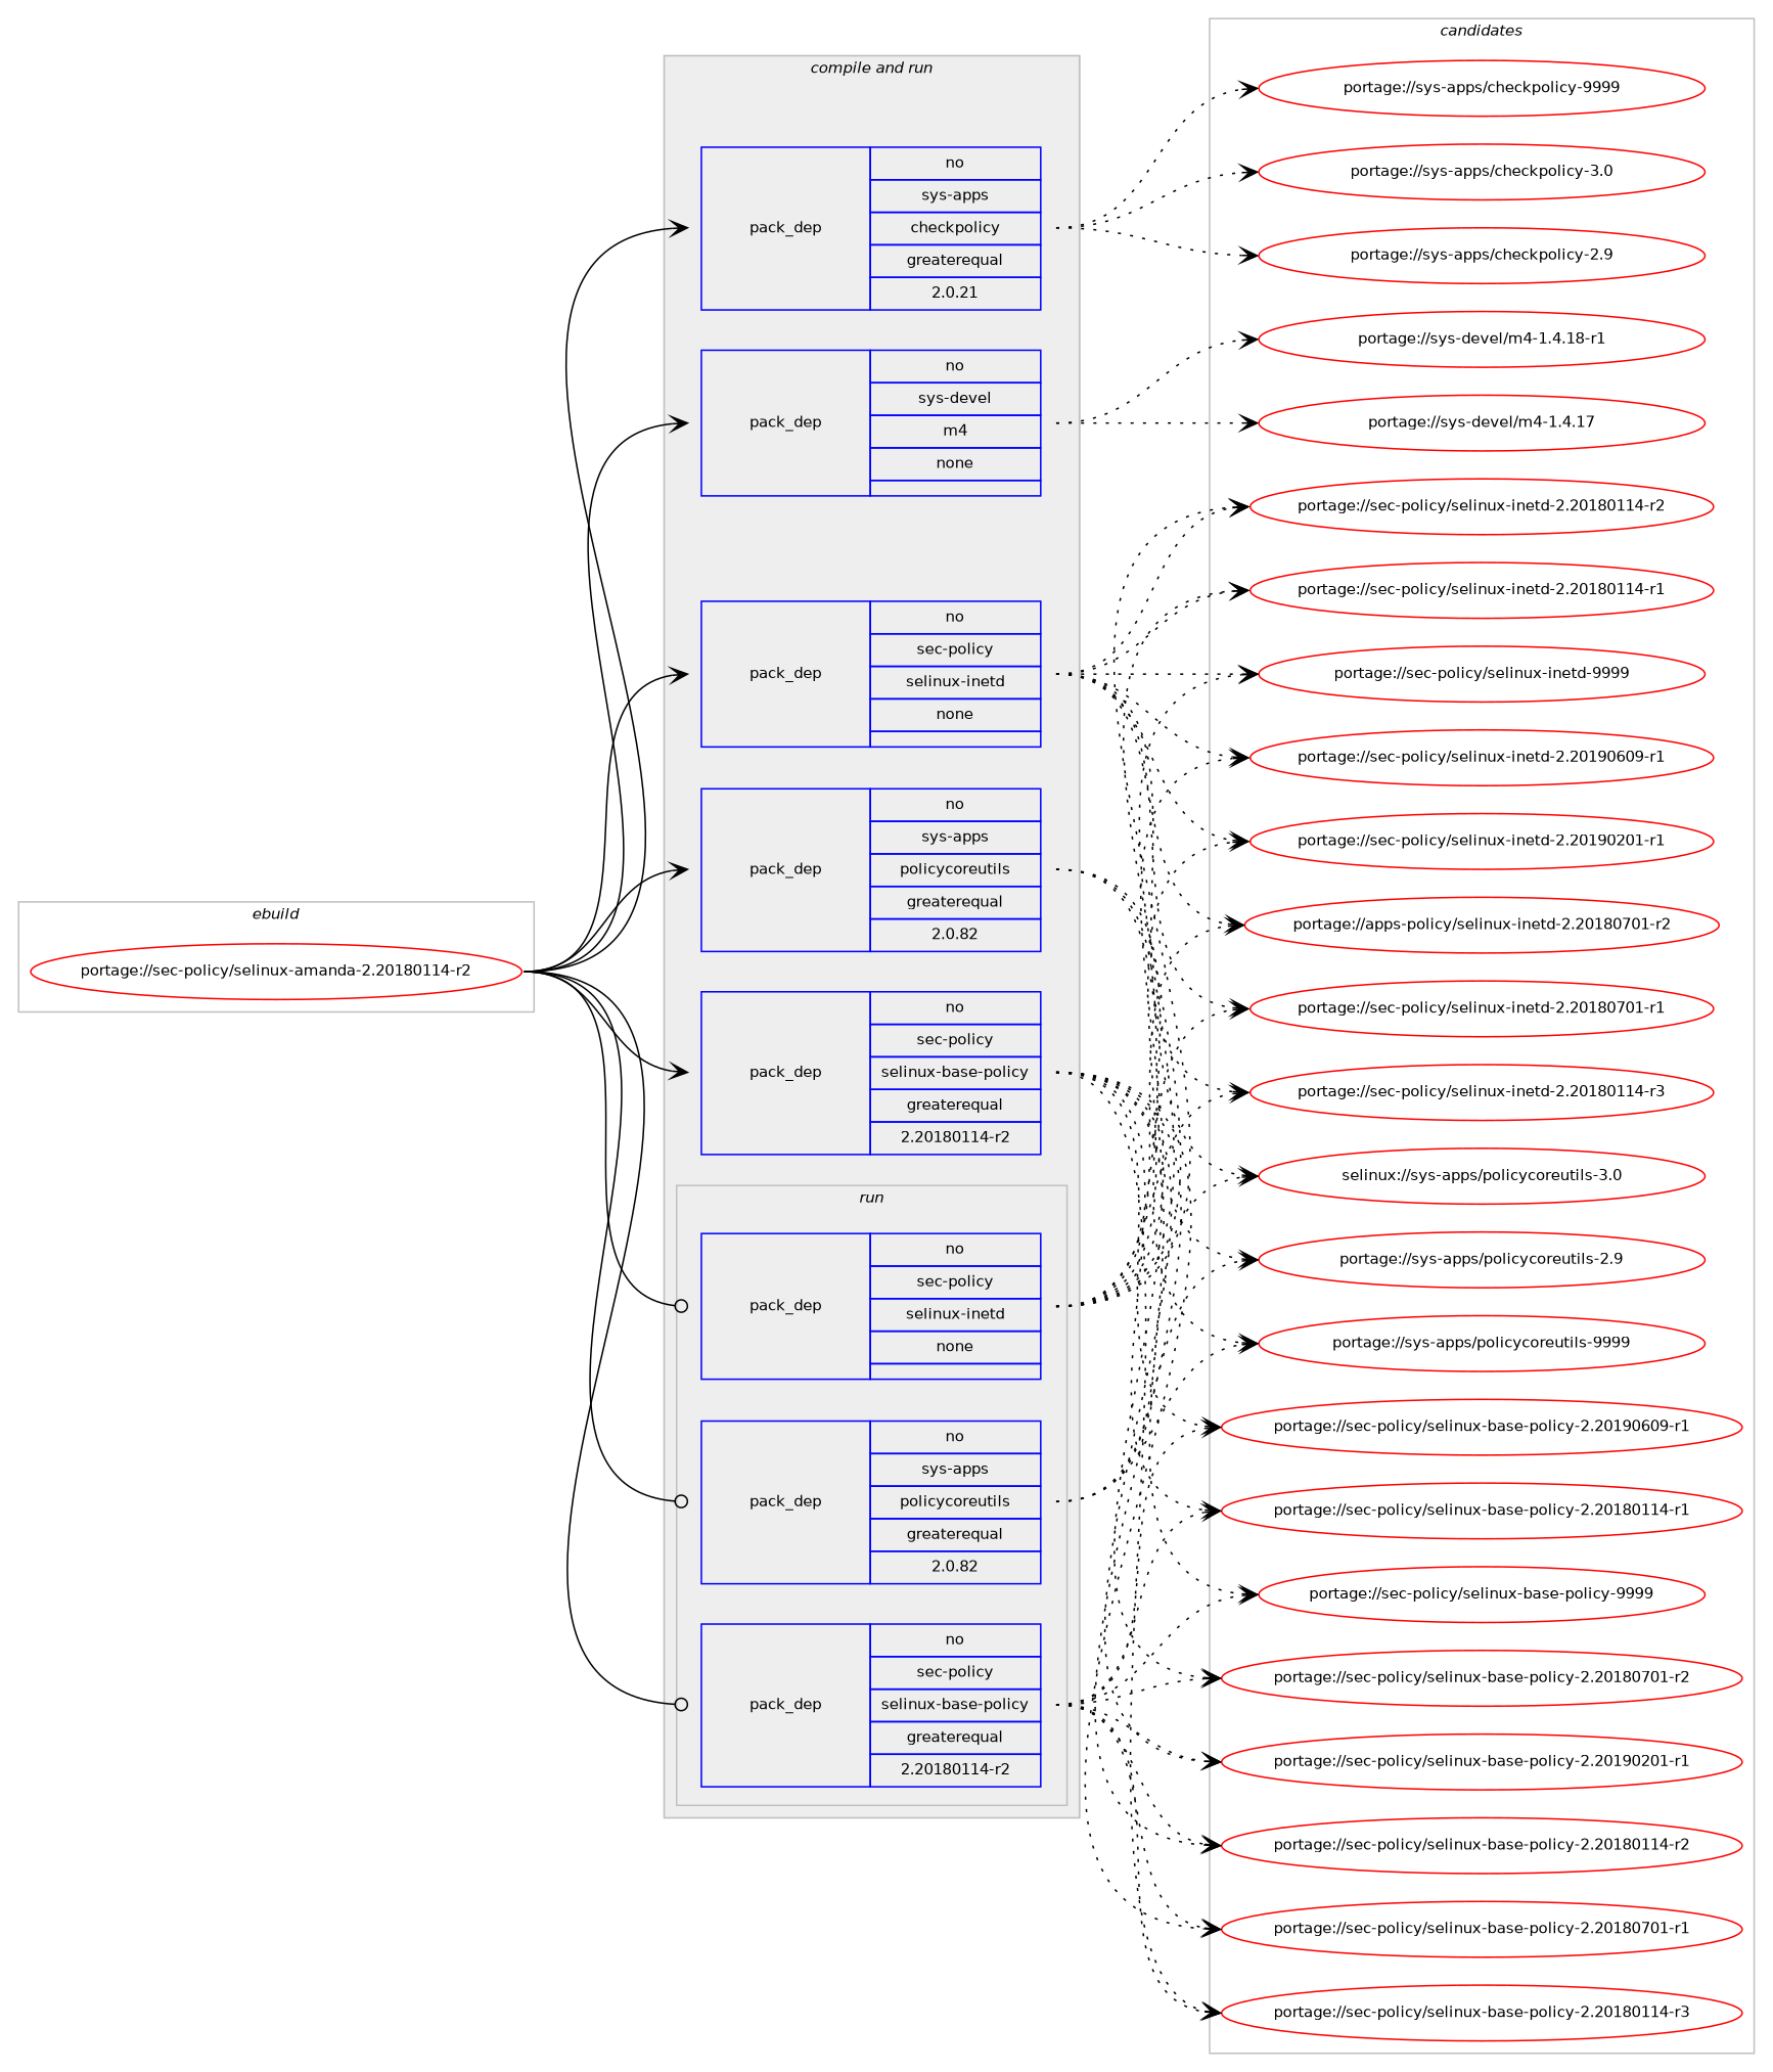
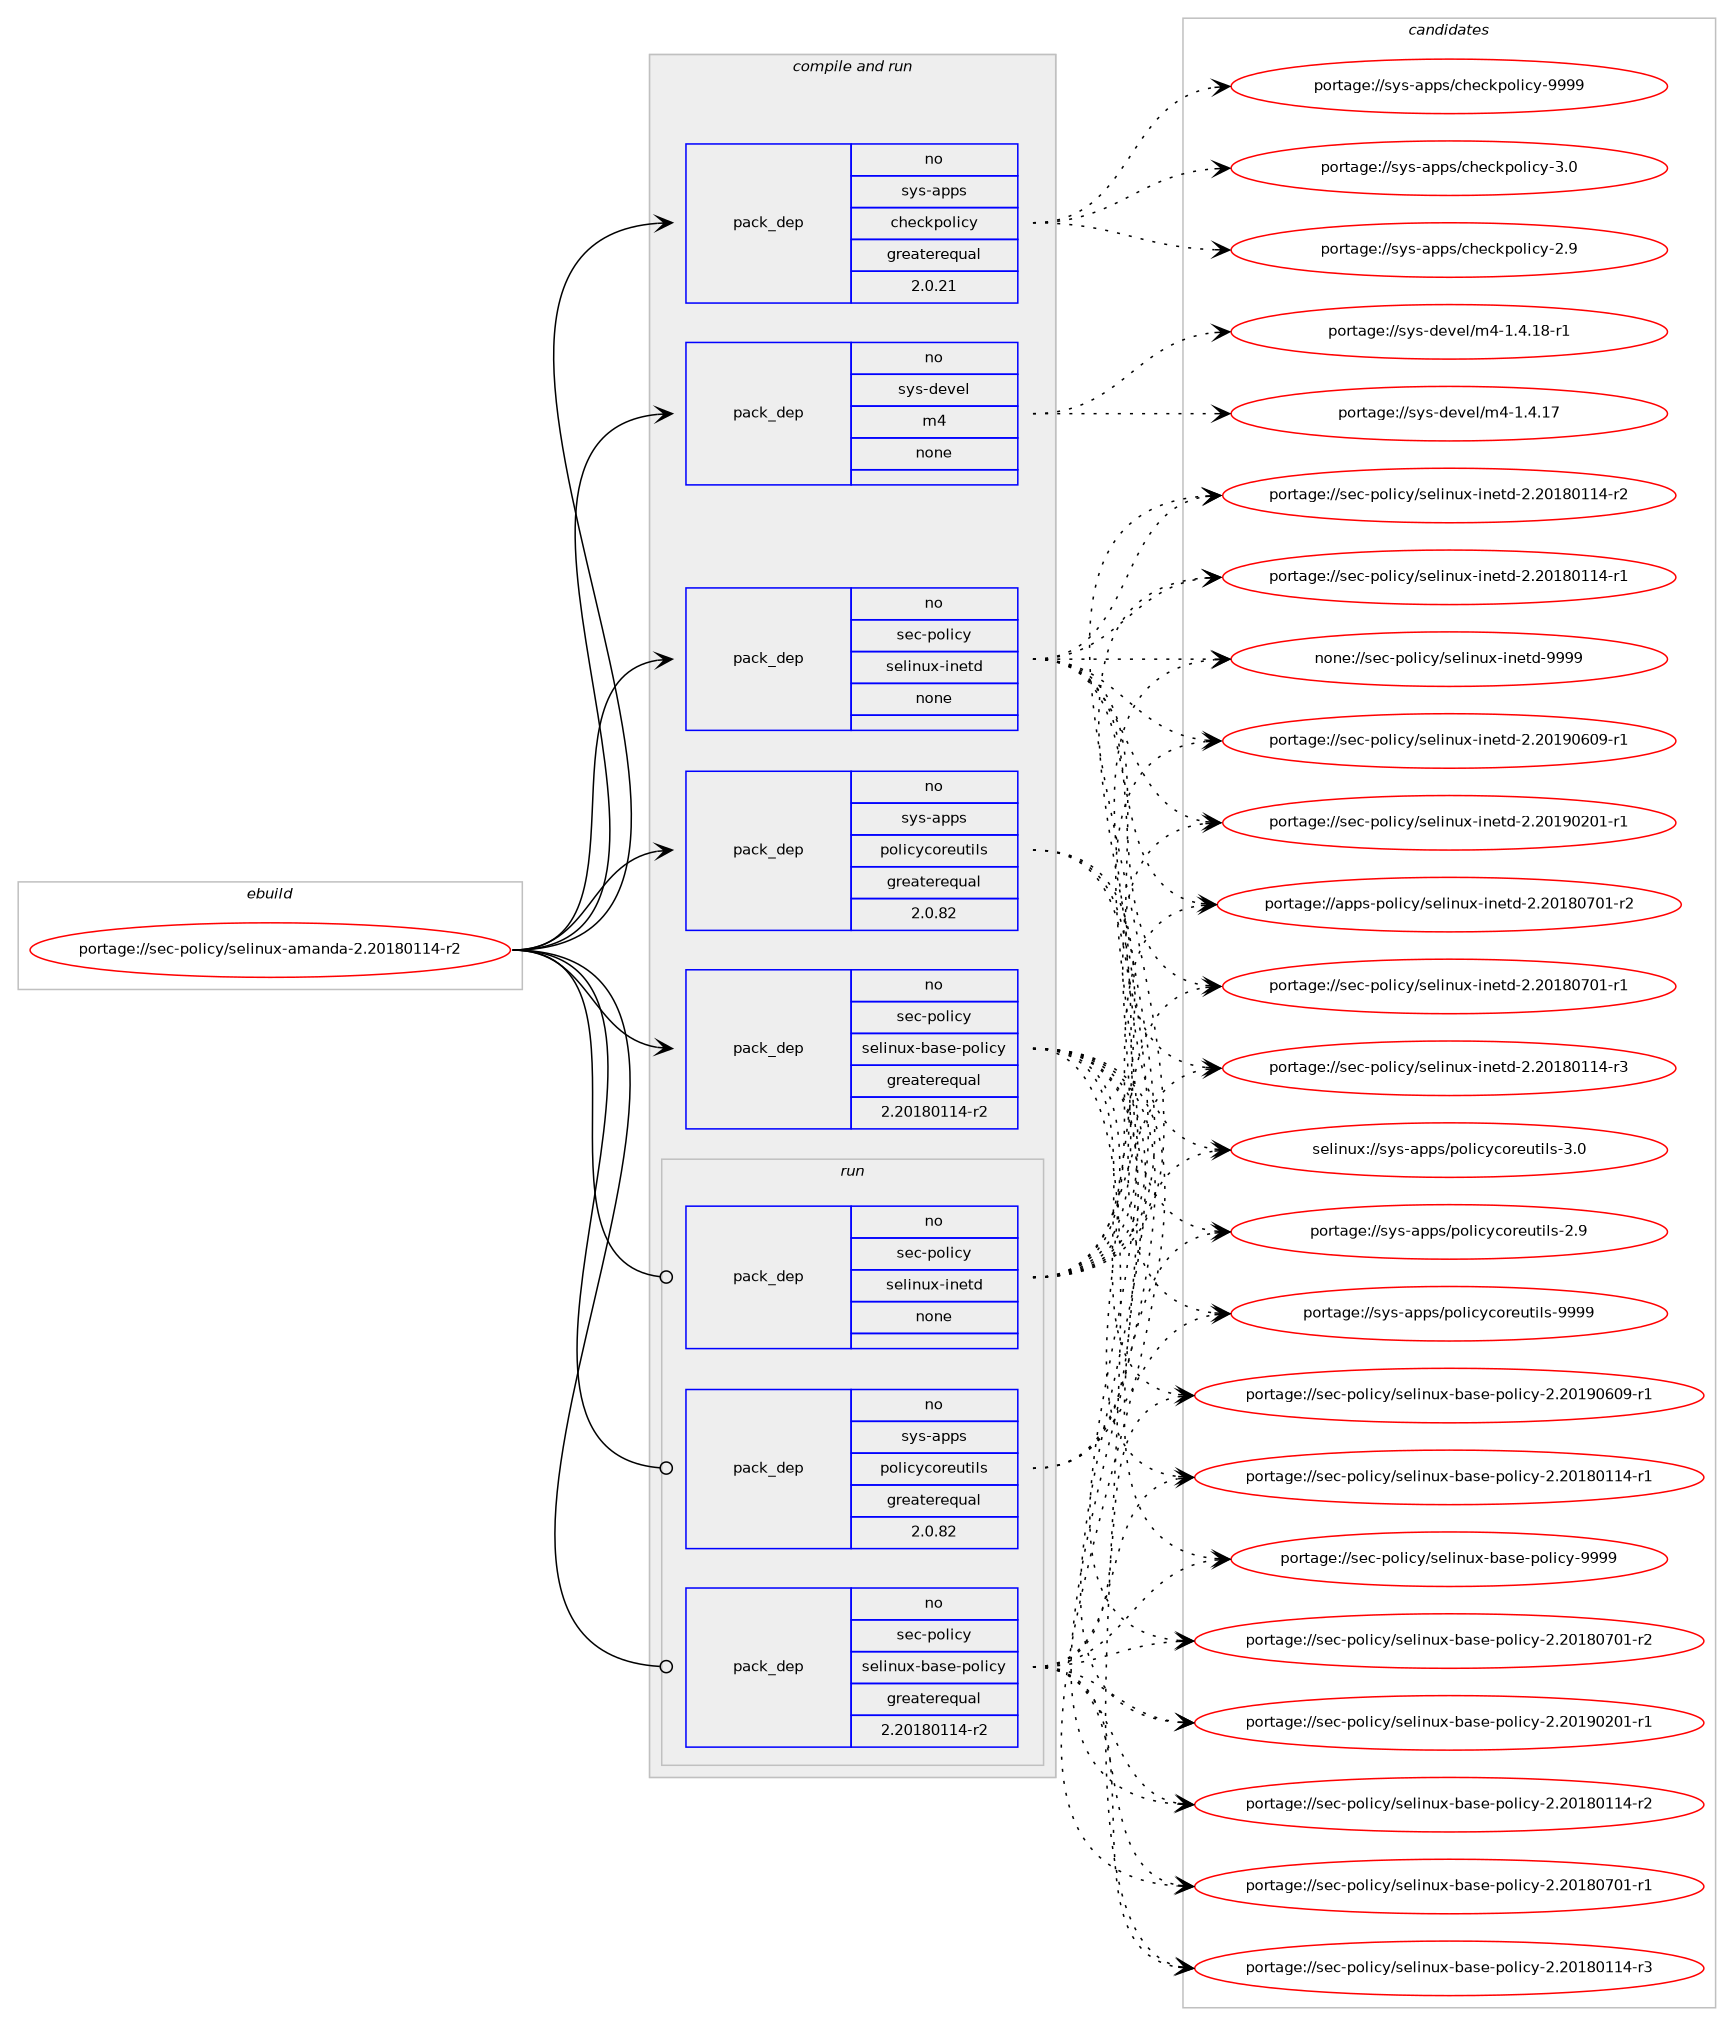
  digraph {
    compound=true
    concentrate=true
    fontname=Helvetica
    fontsize=10
    newrank=true
    rankdir=LR
    ranksep=1.5
    node [color=red fontname=Helvetica fontsize=10]
    edge [arrowhead=vee headport=w style=dotted tailport=e weight=100]
    n1 [label="portage://sec-policy/selinux-amanda-2.20180114-r2" width=4]
    n2 [color=blue label=<<TABLE BORDER="0" CELLBORDER="1" CELLSPACING="0" CELLPADDING="4" WIDTH="220"><TR><TD ROWSPAN="6" CELLPADDING="30">pack_dep</TD></TR><TR><TD WIDTH="110">no</TD></TR><TR><TD>sec-policy</TD></TR><TR><TD>selinux-base-policy</TD></TR><TR><TD>greaterequal</TD></TR><TR><TD>2.20180114-r2</TD></TR></TABLE>> shape=none]
    n3 [color=blue label=<<TABLE BORDER="0" CELLBORDER="1" CELLSPACING="0" CELLPADDING="4" WIDTH="220"><TR><TD ROWSPAN="6" CELLPADDING="30">pack_dep</TD></TR><TR><TD WIDTH="110">no</TD></TR><TR><TD>sec-policy</TD></TR><TR><TD>selinux-inetd</TD></TR><TR><TD>none</TD></TR><TR><TD></TD></TR></TABLE>> shape=none]
    n4 [color=blue label=<<TABLE BORDER="0" CELLBORDER="1" CELLSPACING="0" CELLPADDING="4" WIDTH="220"><TR><TD ROWSPAN="6" CELLPADDING="30">pack_dep</TD></TR><TR><TD WIDTH="110">no</TD></TR><TR><TD>sys-apps</TD></TR><TR><TD>checkpolicy</TD></TR><TR><TD>greaterequal</TD></TR><TR><TD>2.0.21</TD></TR></TABLE>> shape=none]
    n5 [color=blue label=<<TABLE BORDER="0" CELLBORDER="1" CELLSPACING="0" CELLPADDING="4" WIDTH="220"><TR><TD ROWSPAN="6" CELLPADDING="30">pack_dep</TD></TR><TR><TD WIDTH="110">no</TD></TR><TR><TD>sys-apps</TD></TR><TR><TD>policycoreutils</TD></TR><TR><TD>greaterequal</TD></TR><TR><TD>2.0.82</TD></TR></TABLE>> shape=none]
    n6 [color=blue label=<<TABLE BORDER="0" CELLBORDER="1" CELLSPACING="0" CELLPADDING="4" WIDTH="220"><TR><TD ROWSPAN="6" CELLPADDING="30">pack_dep</TD></TR><TR><TD WIDTH="110">no</TD></TR><TR><TD>sys-devel</TD></TR><TR><TD>m4</TD></TR><TR><TD>none</TD></TR><TR><TD></TD></TR></TABLE>> shape=none]
    n7 [color=blue label=<<TABLE BORDER="0" CELLBORDER="1" CELLSPACING="0" CELLPADDING="4" WIDTH="220"><TR><TD ROWSPAN="6" CELLPADDING="30">pack_dep</TD></TR><TR><TD WIDTH="110">no</TD></TR><TR><TD>sec-policy</TD></TR><TR><TD>selinux-base-policy</TD></TR><TR><TD>greaterequal</TD></TR><TR><TD>2.20180114-r2</TD></TR></TABLE>> shape=none]
    n8 [color=blue label=<<TABLE BORDER="0" CELLBORDER="1" CELLSPACING="0" CELLPADDING="4" WIDTH="220"><TR><TD ROWSPAN="6" CELLPADDING="30">pack_dep</TD></TR><TR><TD WIDTH="110">no</TD></TR><TR><TD>sec-policy</TD></TR><TR><TD>selinux-inetd</TD></TR><TR><TD>none</TD></TR><TR><TD></TD></TR></TABLE>> shape=none]
    n9 [color=blue label=<<TABLE BORDER="0" CELLBORDER="1" CELLSPACING="0" CELLPADDING="4" WIDTH="220"><TR><TD ROWSPAN="6" CELLPADDING="30">pack_dep</TD></TR><TR><TD WIDTH="110">no</TD></TR><TR><TD>sys-apps</TD></TR><TR><TD>policycoreutils</TD></TR><TR><TD>greaterequal</TD></TR><TR><TD>2.0.82</TD></TR></TABLE>> shape=none]
    n10 [label="portage://sec-policy/selinux-base-policy-9999" width=4]
    n11 [label="portage://sec-policy/selinux-base-policy-2.20190609-r1" width=4]
    n12 [label="portage://sec-policy/selinux-base-policy-2.20190201-r1" width=4]
    n13 [label="portage://sec-policy/selinux-base-policy-2.20180701-r2" width=4]
    n14 [label="portage://sec-policy/selinux-base-policy-2.20180701-r1" width=4]
    n15 [label="portage://sec-policy/selinux-base-policy-2.20180114-r3" width=4]
    n16 [label="portage://sec-policy/selinux-base-policy-2.20180114-r2" width=4]
    n17 [label="portage://sec-policy/selinux-base-policy-2.20180114-r1" width=4]
-   n18 [label="portage://sec-policy/selinux-inetd-9999" width=4]
+   n18 [label="none://sec-policy/selinux-inetd-9999" width=4]
    n19 [label="portage://sec-policy/selinux-inetd-2.20190609-r1" width=4]
    n20 [label="portage://sec-policy/selinux-inetd-2.20190201-r1" width=4]
    n21 [label="portage://apps-policy/selinux-inetd-2.20180701-r2" width=4]
    n22 [label="portage://sec-policy/selinux-inetd-2.20180701-r1" width=4]
    n23 [label="portage://sec-policy/selinux-inetd-2.20180114-r3" width=4]
    n24 [label="portage://sec-policy/selinux-inetd-2.20180114-r2" width=4]
    n25 [label="portage://sec-policy/selinux-inetd-2.20180114-r1" width=4]
    n26 [label="portage://sys-apps/checkpolicy-9999" width=4]
    n27 [label="portage://sys-apps/checkpolicy-3.0" width=4]
    n28 [label="portage://sys-apps/checkpolicy-2.9" width=4]
    n29 [label="portage://sys-apps/policycoreutils-9999" width=4]
    n30 [label="selinux://sys-apps/policycoreutils-3.0" width=4]
    n31 [label="portage://sys-apps/policycoreutils-2.9" width=4]
    n32 [label="portage://sys-devel/m4-1.4.18-r1" width=4]
    n33 [label="portage://sys-devel/m4-1.4.17" width=4]
    subgraph cluster_1 {
      color=gray
      label=<<i>ebuild</i>>
      rank=same
      n1
    }
    subgraph cluster_2 {
      color=gray
      label=<<i>dependencies</i>>
      subgraph cluster_3 {
        color=gray
        fillcolor="#eeeeee"
        label=<<i>compile</i>>
        style=filled
        subgraph sub_4 {
          color=gray
          fillcolor="#eeeeee"
          label=<<i>compile</i>>
          style=filled
          n2
        }
        subgraph sub_5 {
          color=gray
          fillcolor="#eeeeee"
          label=<<i>compile</i>>
          style=filled
          n3
        }
        subgraph sub_6 {
          color=gray
          fillcolor="#eeeeee"
          label=<<i>compile</i>>
          style=filled
          n4
        }
        subgraph sub_7 {
          color=gray
          fillcolor="#eeeeee"
          label=<<i>compile</i>>
          style=filled
          n5
        }
        subgraph sub_8 {
          color=gray
          fillcolor="#eeeeee"
          label=<<i>compile</i>>
          style=filled
          n6
        }
      }
      subgraph cluster_9 {
        color=gray
        fillcolor="#eeeeee"
        label=<<i>compile and run</i>>
        style=filled
      }
      subgraph cluster_10 {
        color=gray
        fillcolor="#eeeeee"
        label=<<i>run</i>>
        style=filled
        subgraph sub_11 {
          color=gray
          fillcolor="#eeeeee"
          label=<<i>run</i>>
          style=filled
          n7
        }
        subgraph sub_12 {
          color=gray
          fillcolor="#eeeeee"
          label=<<i>run</i>>
          style=filled
          n8
        }
        subgraph sub_13 {
          color=gray
          fillcolor="#eeeeee"
          label=<<i>run</i>>
          style=filled
          n9
        }
      }
    }
    subgraph cluster_14 {
      color=gray
      label=<<i>candidates</i>>
      rank=same
      subgraph sub_15 {
        color=black
        label=<<i>candidates</i>>
        nodesep=1
        rank=same
        n10
        n11
        n12
        n13
        n14
        n15
        n16
        n17
      }
      subgraph sub_16 {
        color=black
        label=<<i>candidates</i>>
        nodesep=1
        rank=same
        n18
        n19
        n20
        n21
        n22
        n23
        n24
        n25
      }
      subgraph sub_17 {
        color=black
        label=<<i>candidates</i>>
        nodesep=1
        rank=same
        n26
        n27
        n28
      }
      subgraph sub_18 {
        color=black
        label=<<i>candidates</i>>
        nodesep=1
        rank=same
        n29
        n30
        n31
      }
      subgraph sub_19 {
        color=black
        label=<<i>candidates</i>>
        nodesep=1
        rank=same
        n32
        n33
      }
      subgraph sub_20 {
        color=black
        label=<<i>candidates</i>>
        nodesep=1
        rank=same
        n10
        n11
        n12
        n13
        n14
        n15
        n16
        n17
      }
      subgraph sub_21 {
        color=black
        label=<<i>candidates</i>>
        nodesep=1
        rank=same
        n18
        n19
        n20
        n21
        n22
        n23
        n24
        n25
      }
      subgraph sub_22 {
        color=black
        label=<<i>candidates</i>>
        nodesep=1
        rank=same
        n29
        n30
        n31
      }
    }
    n1 -> n2 [style=solid weight=20]
    n1 -> n3 [style=solid weight=20]
    n1 -> n4 [style=solid weight=20]
    n1 -> n5 [style=solid weight=20]
    n1 -> n6 [style=solid weight=20]
    n1 -> n7 [arrowhead=odot style=solid weight=20]
    n1 -> n8 [arrowhead=odot style=solid weight=20]
    n1 -> n9 [arrowhead=odot style=solid weight=20]
    n2 -> n10
    n2 -> n11
    n2 -> n12
    n2 -> n13
    n2 -> n14
    n2 -> n15
    n2 -> n16
    n2 -> n17
    n3 -> n18
    n3 -> n19
    n3 -> n20
    n3 -> n21
    n3 -> n22
    n3 -> n23
    n3 -> n24
    n3 -> n25
    n4 -> n26
    n4 -> n27
    n4 -> n28
    n5 -> n29
    n5 -> n30
    n5 -> n31
    n6 -> n32
    n6 -> n33
    n7 -> n10
    n7 -> n11
    n7 -> n12
    n7 -> n13
    n7 -> n14
    n7 -> n15
    n7 -> n16
    n7 -> n17
    n8 -> n18
    n8 -> n19
    n8 -> n20
    n8 -> n21
    n8 -> n22
    n8 -> n23
    n8 -> n24
    n8 -> n25
    n9 -> n29
    n9 -> n30
    n9 -> n31
  }
